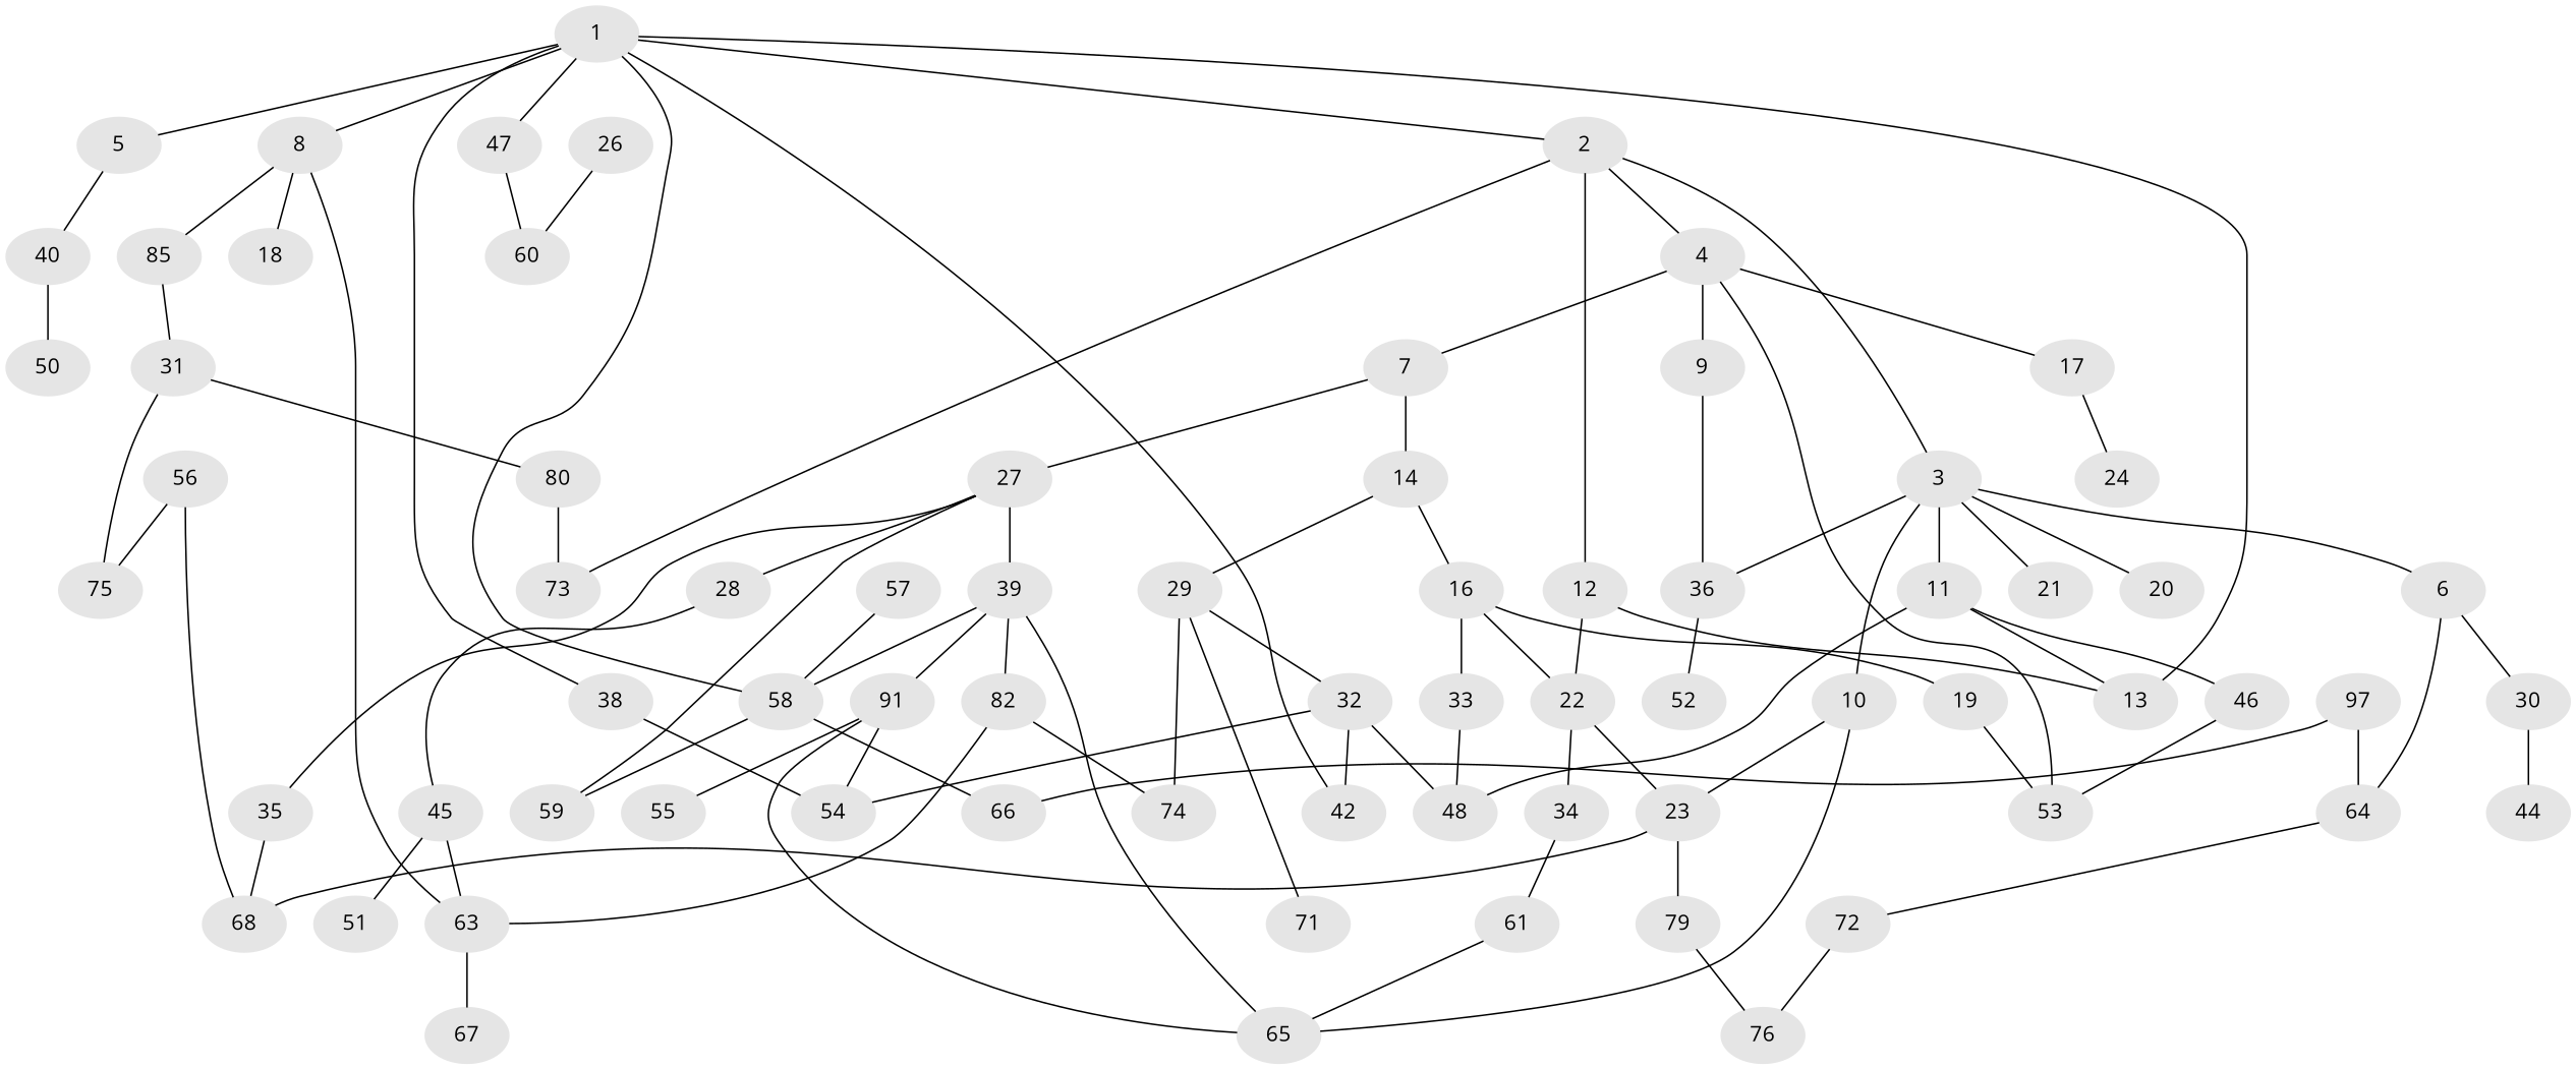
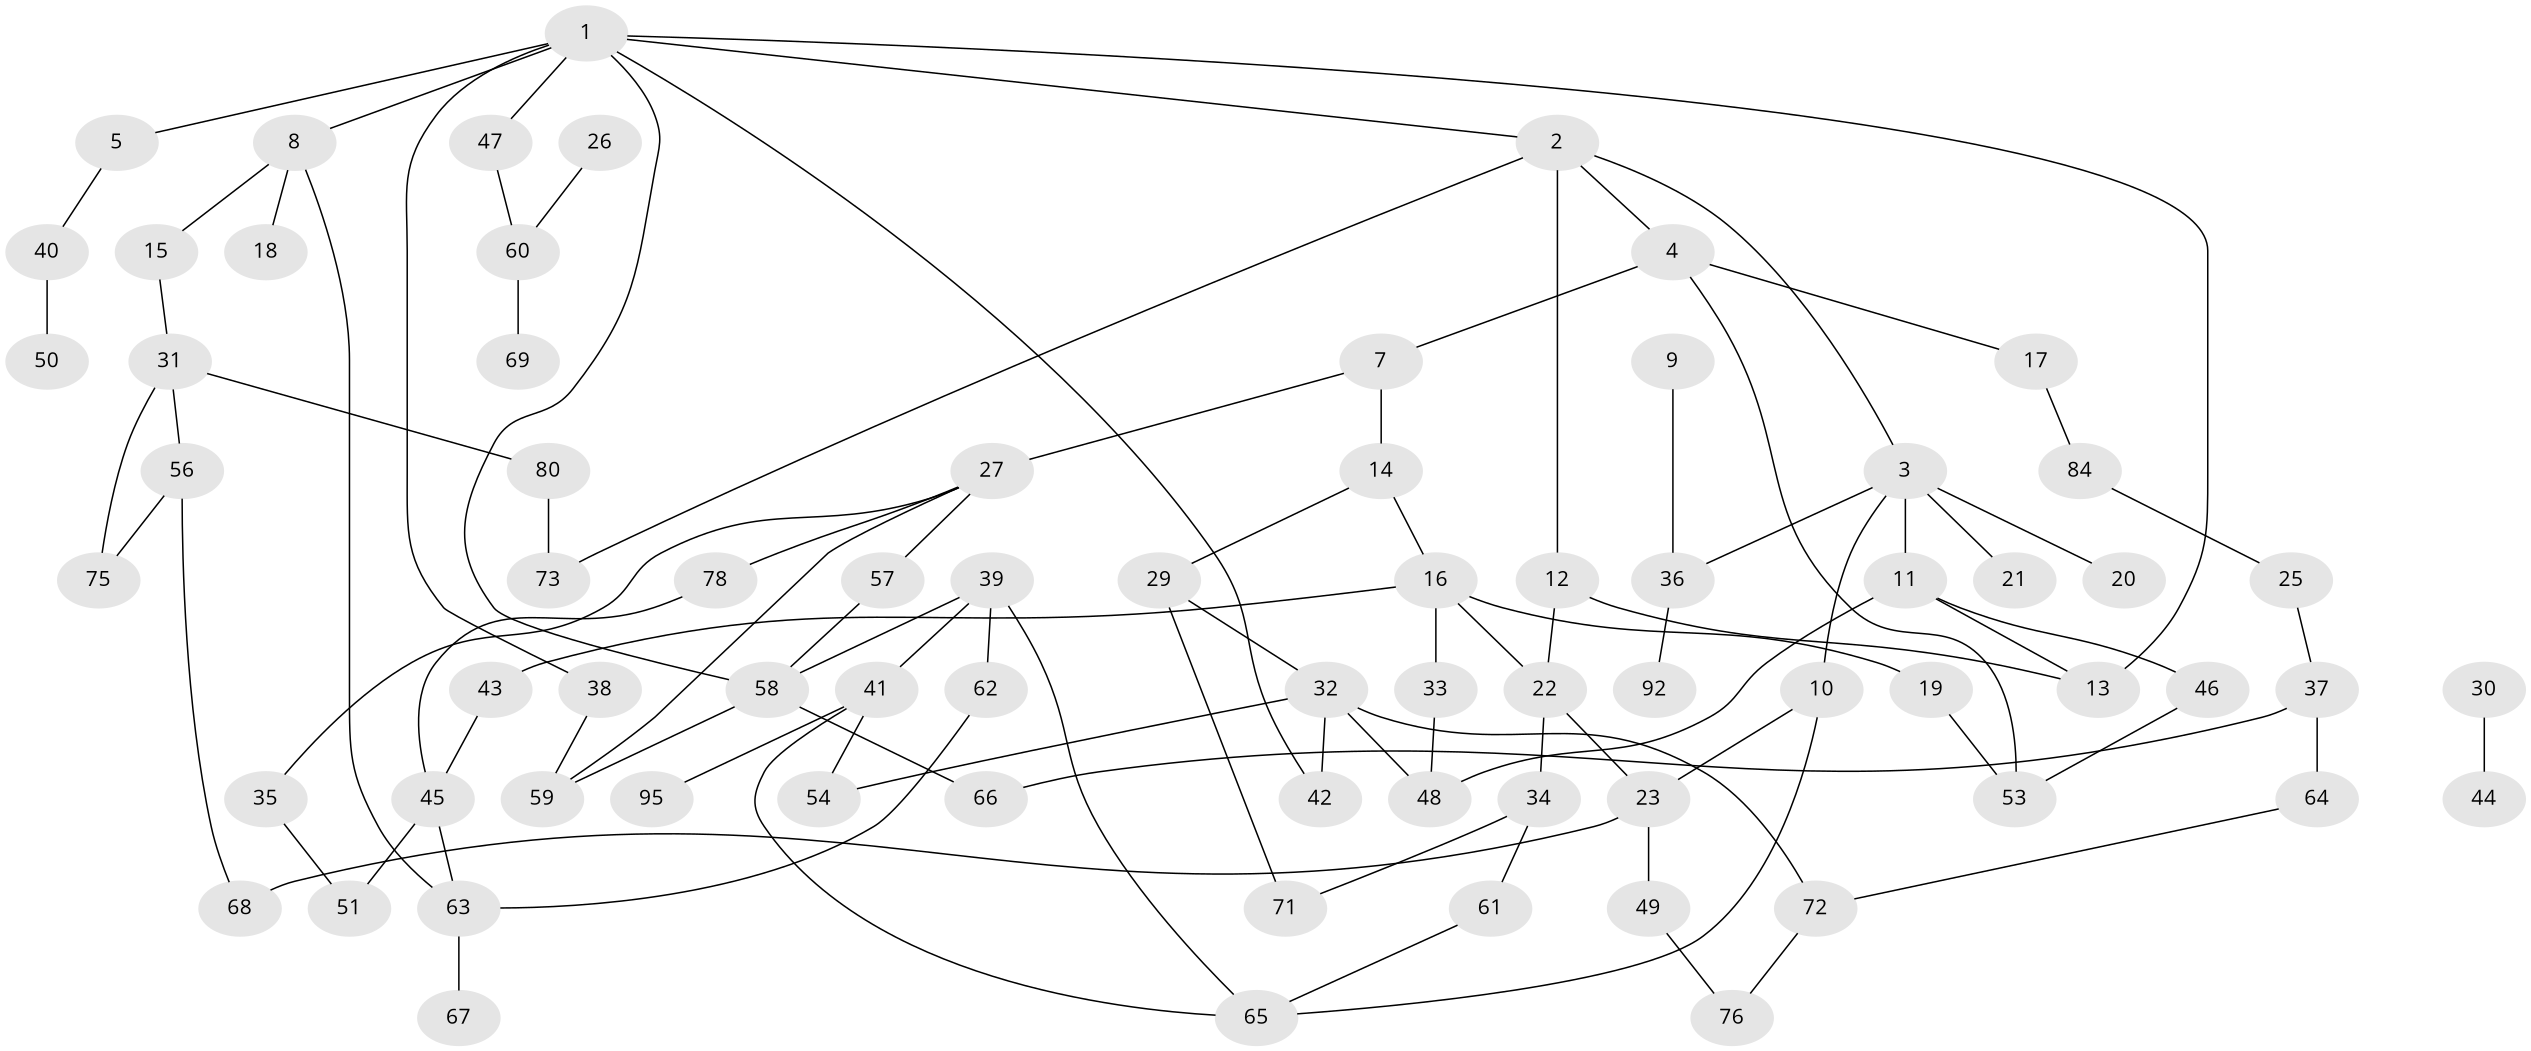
  graph {
    fontname="Open Sans"
    node [color=gray90 fontname="Open Sans" style=filled]
    edge [fontname="Open Sans"]
    1
    2
    5
    8
    13
    38
    42
    47
    58
    3
    4
    12
    73
    40
-   15 [label=85]
+   15
    18
    63
    54
    60
    59
    66
-   6
    10
    11
    20
    21
    36
    7
    9
    17
    53
    22
    30
    64
    23
    65
    46
    48
-   52
+   52 [label=92]
    14
    27
-   24
+   24 [label=84]
    50
    44
    72
    16
    29
-   28
+   28 [label=78]
    35
    39
    31
    67
-   49 [label=79]
+   49
    68
    34
    19
    33
+   43
    32
    71
-   74
    56
    n63 [label=80]
    75
    45
+   25
    61
    76
-   37 [label=97]
+   37
    26
+   69
    51
-   41 [label=91]
-   62 [label=82]
-   55
+   41
+   62
+   55 [label=95]
    57
    1 -- 2
    1 -- 5
    1 -- 8
    1 -- 13
    1 -- 38
    1 -- 42
    1 -- 47
    1 -- 58
    2 -- 3
    2 -- 4
    2 -- 12
    2 -- 73
    5 -- 40
    8 -- 15
    8 -- 18
    8 -- 63
-   38 -- 54
+   38 -- 59
    47 -- 60
    58 -- 59
    58 -- 66
-   3 -- 6
    3 -- 10
    3 -- 11
    3 -- 20
    3 -- 21
    3 -- 36
    4 -- 7
-   4 -- 9
    4 -- 17
    4 -- 53
    12 -- 13
    12 -- 22
    40 -- 50
    15 -- 31
    63 -- 67
-   6 -- 30
-   6 -- 64
+   60 -- 69
    10 -- 23
    10 -- 65
    11 -- 13
    11 -- 46
    11 -- 48
    36 -- 52
    7 -- 14
    7 -- 27
    9 -- 36
    17 -- 24
    22 -- 23
    22 -- 34
    30 -- 44
    64 -- 72
    23 -- 49
    23 -- 68
    46 -- 53
    14 -- 16
    14 -- 29
    27 -- 59
    27 -- 28
    27 -- 35
-   27 -- 39
+   27 -- 57
+   24 -- 25
    72 -- 76
    16 -- 22
    16 -- 19
    16 -- 33
+   16 -- 43
    29 -- 32
    29 -- 71
-   29 -- 74
    28 -- 45
-   35 -- 68
+   35 -- 51
    39 -- 58
    39 -- 65
    39 -- 41
    39 -- 62
+   31 -- 56
    31 -- n63
    31 -- 75
    49 -- 76
+   34 -- 71
    34 -- 61
    19 -- 53
    33 -- 48
+   43 -- 45
    32 -- 42
    32 -- 54
    32 -- 48
+   32 -- 72
    56 -- 68
    56 -- 75
    n63 -- 73
    45 -- 63
    45 -- 51
+   25 -- 37
    61 -- 65
    37 -- 66
    37 -- 64
    26 -- 60
    41 -- 54
    41 -- 65
    41 -- 55
    62 -- 63
-   62 -- 74
    57 -- 58
  }
